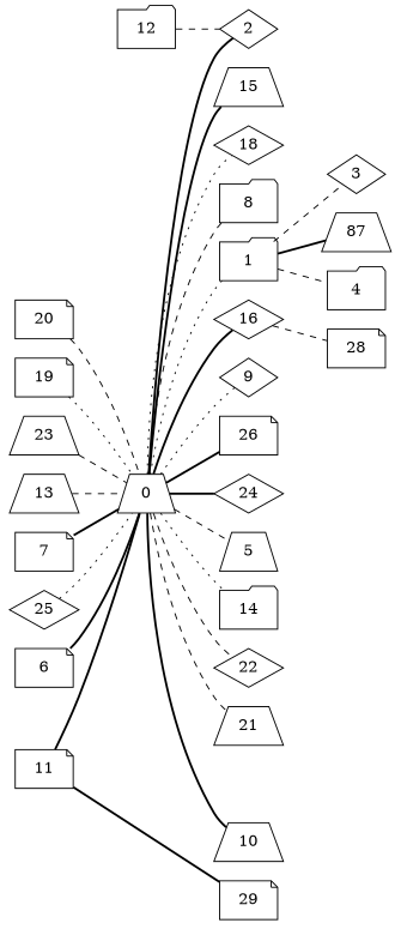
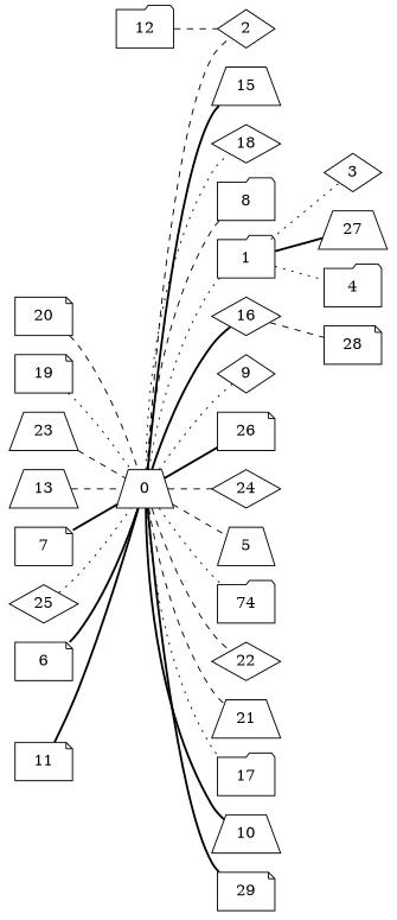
  graph {
    rankdir=LR
    node [shape=trapezium]
    edge [style=bold]
    0
    20 [shape=note]
    15
    18 [shape=diamond]
    2 [shape=diamond]
    8 [shape=folder]
    1 [shape=folder]
    16 [shape=diamond]
    9 [shape=diamond]
    26 [shape=note]
    24 [shape=diamond]
    5
-   14 [shape=folder]
+   14 [shape=folder label=74]
    22 [shape=diamond]
    21
+   17 [shape=folder]
    29 [shape=note]
    10
    3 [shape=diamond]
-   27 [label=87]
+   27
    4 [shape=folder]
    28 [shape=note]
    19 [shape=note]
    23
    11 [shape=note]
    13
    7 [shape=note]
    12 [shape=folder]
    25 [shape=diamond]
    6 [shape=note]
    0 -- 15
    0 -- 18 [style=dotted]
-   0 -- 2
+   0 -- 2 [style=dashed]
    0 -- 8 [style=dashed]
    0 -- 1 [style=dotted]
    0 -- 16
    0 -- 9 [style=dotted]
    0 -- 26
-   0 -- 24
+   0 -- 24 [style=dashed]
    0 -- 5 [style=dashed]
    0 -- 14 [style=dotted]
    0 -- 22 [style=dashed]
    0 -- 21 [style=dashed]
-   11 -- 29
+   0 -- 17 [style=dotted]
+   0 -- 29
    0 -- 10
    20 -- 0 [style=dashed]
-   1 -- 3 [style=dashed]
+   1 -- 3 [style=dotted]
    1 -- 27
-   1 -- 4 [style=dashed]
+   1 -- 4 [style=dotted]
    16 -- 28 [style=dashed]
    19 -- 0 [style=dotted]
    23 -- 0 [style=dashed]
    11 -- 0
    13 -- 0 [style=dashed]
    7 -- 0
    12 -- 2 [style=dashed]
    25 -- 0 [style=dotted]
    6 -- 0
  }
